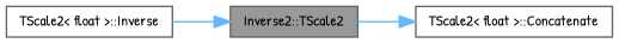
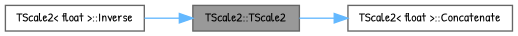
  digraph {
    fontname="Patrick Hand"
    rankdir=RL
    node [color=grey40 fillcolor=white fontname="Patrick Hand" fontsize=10 shape=box style=filled]
    edge [color=steelblue1 dir=back fontname="Patrick Hand" fontsize=10 labelfontname=Helvetica labelfontsize=10 style=solid]
-   n1 [color=gray40 fillcolor=grey60 fontcolor=black height=0.2 label="Inverse2::TScale2" width=0.4]
+   n1 [color=gray40 fillcolor=grey60 fontcolor=black height=0.2 label="TScale2::TScale2" width=0.4]
    n2 [height=0.2 label="TScale2\< float \>::Inverse" width=0.4]
    n3 [height=0.2 label="TScale2\< float \>::Concatenate" width=0.4]
    n1 -> n2
    n3 -> n1
  }
